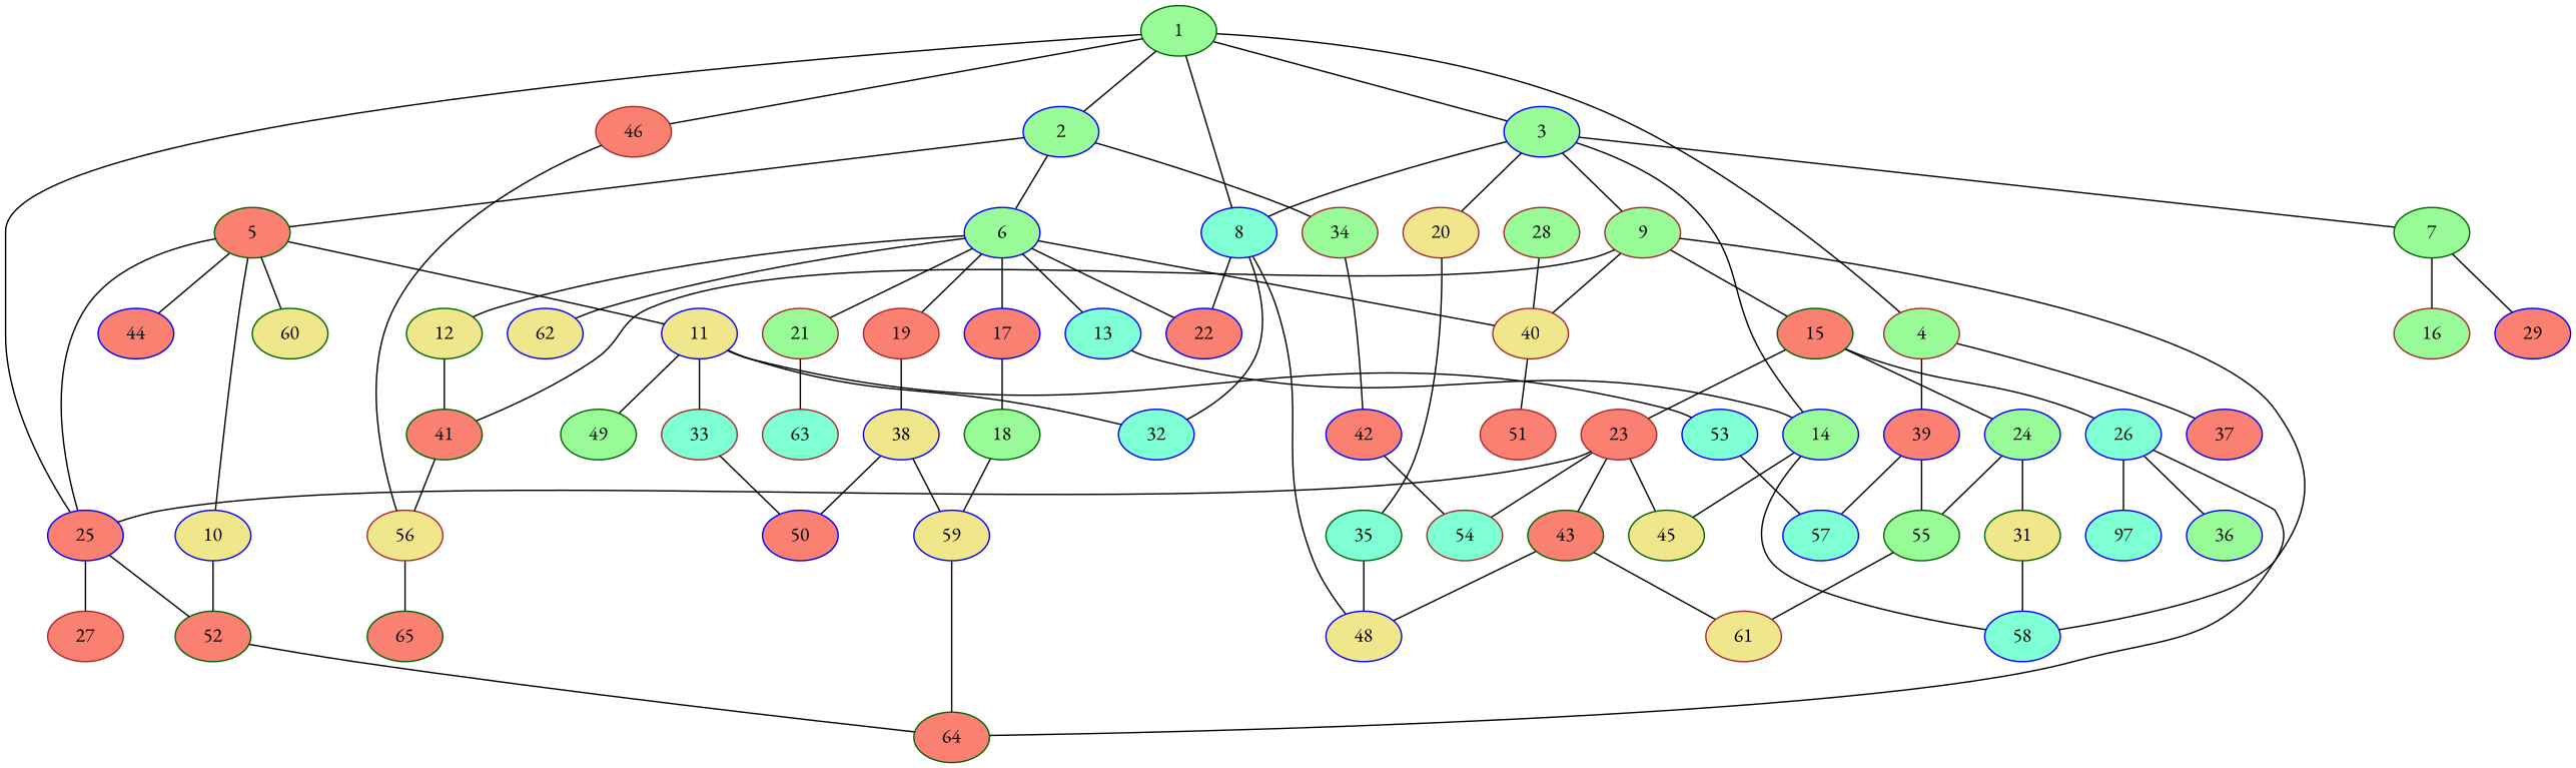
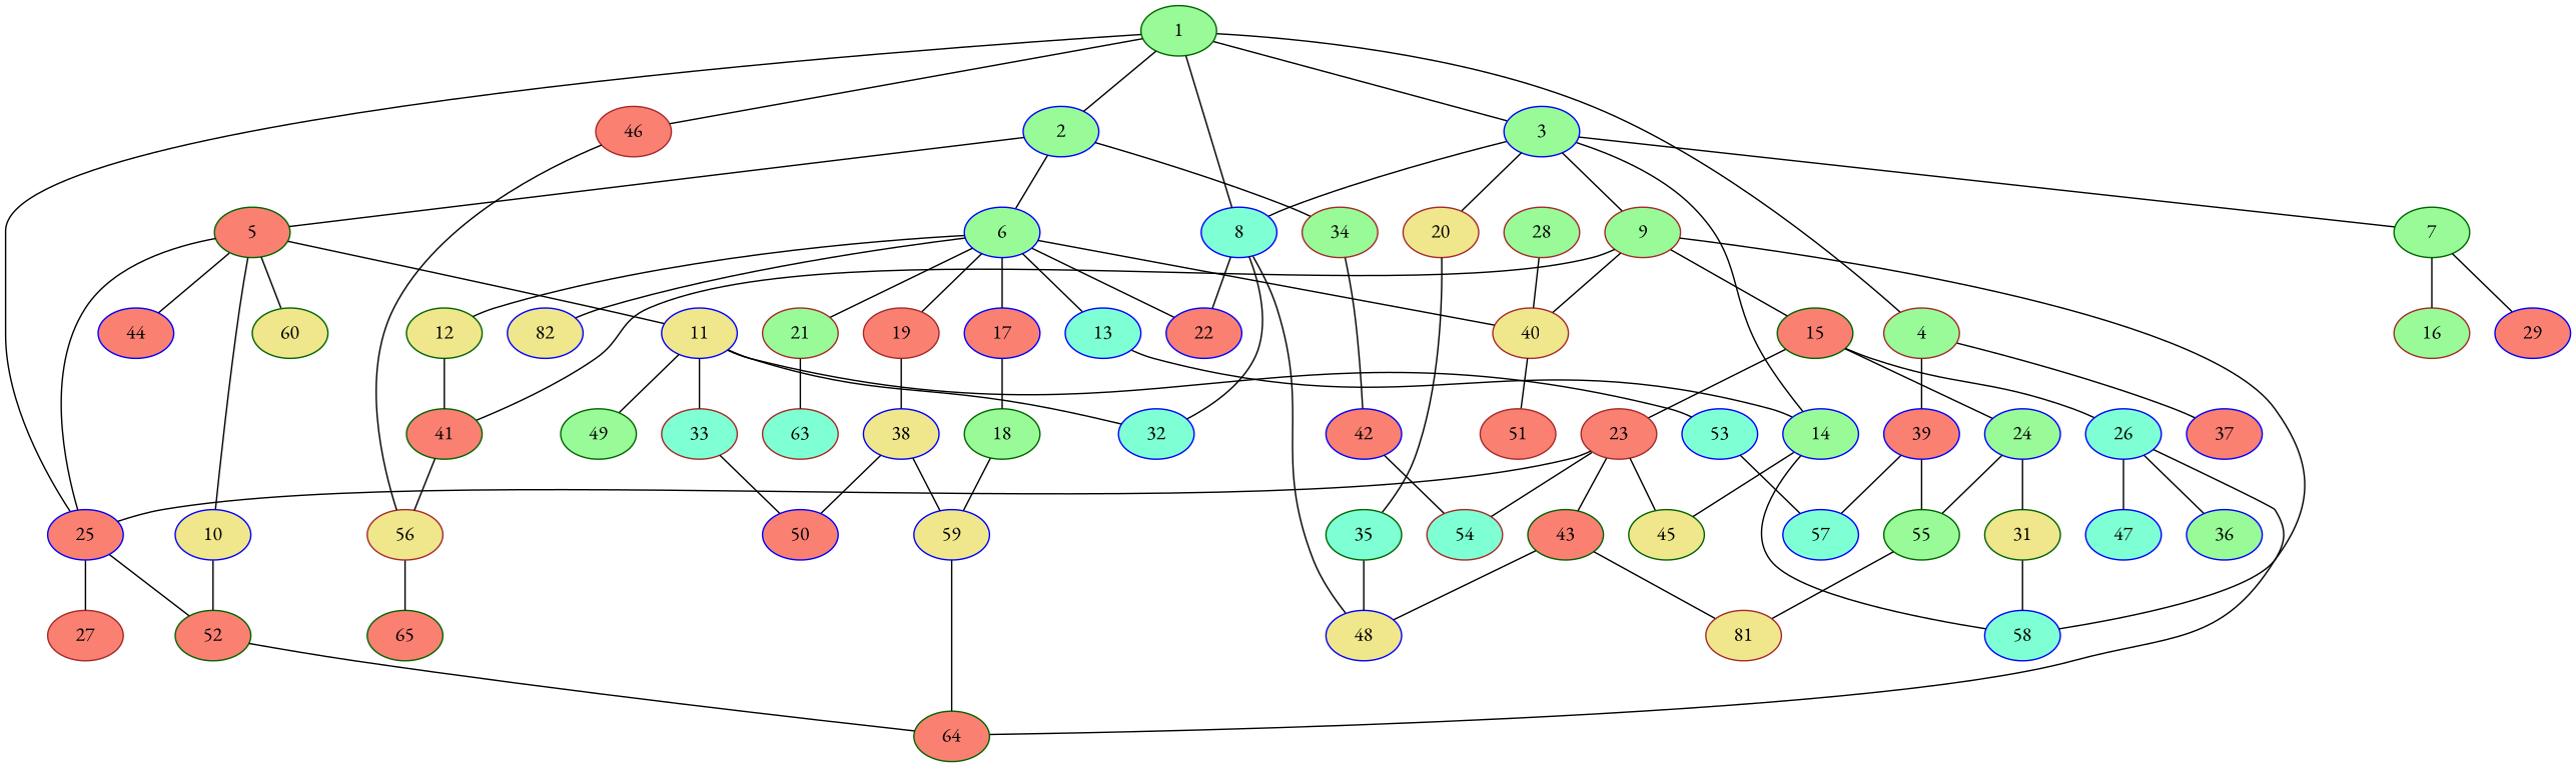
  graph {
    fontname="EB Garamond"
    node [color=blue fillcolor=salmon fontname="EB Garamond" style=filled]
    edge [fontname="EB Garamond"]
    1 [color=darkgreen fillcolor=palegreen]
    2 [fillcolor=palegreen]
    3 [fillcolor=palegreen]
    4 [color=brown fillcolor=palegreen]
    8 [fillcolor=aquamarine]
    25
    46 [color=brown]
    5 [color=darkgreen]
    6 [fillcolor=palegreen]
    34 [color=brown fillcolor=palegreen]
    7 [color=darkgreen fillcolor=palegreen]
    9 [color=brown fillcolor=palegreen]
    14 [fillcolor=palegreen]
    20 [color=brown fillcolor=khaki]
    37
    39
    22
    32 [fillcolor=aquamarine]
    48 [fillcolor=khaki]
    52 [color=darkgreen]
    27 [color=brown]
    56 [color=brown fillcolor=khaki]
    10 [fillcolor=khaki]
    11 [fillcolor=khaki]
    44
    60 [color=darkgreen fillcolor=khaki]
    12 [color=darkgreen fillcolor=khaki]
    13 [fillcolor=aquamarine]
    17
    19 [color=brown]
    21 [color=brown fillcolor=palegreen]
    40 [color=brown fillcolor=khaki]
-   62 [fillcolor=khaki]
+   62 [fillcolor=khaki label=82]
    42
    16 [color=brown fillcolor=palegreen]
    29
    15 [color=darkgreen]
    41 [color=darkgreen]
    58 [fillcolor=aquamarine]
    45 [color=darkgreen fillcolor=khaki]
    35 [color=darkgreen fillcolor=aquamarine]
    55 [color=darkgreen fillcolor=palegreen]
    57 [fillcolor=aquamarine]
    33 [color=brown fillcolor=aquamarine]
    49 [color=darkgreen fillcolor=palegreen]
    53 [fillcolor=aquamarine]
    18 [color=darkgreen fillcolor=palegreen]
    38 [fillcolor=khaki]
    63 [color=brown fillcolor=aquamarine]
    51 [color=brown]
-   61 [color=brown fillcolor=khaki]
+   61 [color=brown fillcolor=khaki label=81]
    23 [color=brown]
    24 [fillcolor=palegreen]
    26 [fillcolor=aquamarine]
    64 [color=darkgreen]
    50
    43 [color=darkgreen]
    54 [color=brown fillcolor=aquamarine]
    31 [color=darkgreen fillcolor=khaki]
    36 [fillcolor=palegreen]
-   47 [fillcolor=aquamarine label=97]
+   47 [fillcolor=aquamarine]
    59 [fillcolor=khaki]
    28 [color=brown fillcolor=palegreen]
    65 [color=darkgreen]
    1 -- 2
    1 -- 3
    1 -- 4
    1 -- 8
    1 -- 25
    1 -- 46
    2 -- 5
    2 -- 6
    2 -- 34
    3 -- 8
    3 -- 7
    3 -- 9
    3 -- 14
    3 -- 20
    4 -- 37
    4 -- 39
    8 -- 22
    8 -- 32
    8 -- 48
    25 -- 52
    25 -- 27
    46 -- 56
    5 -- 25
    5 -- 10
    5 -- 11
    5 -- 44
    5 -- 60
    6 -- 22
    6 -- 12
    6 -- 13
    6 -- 17
    6 -- 19
    6 -- 21
    6 -- 40
    6 -- 62
    34 -- 42
    7 -- 16
    7 -- 29
    9 -- 40
    9 -- 15
    9 -- 41
    9 -- 58
    14 -- 58
    14 -- 45
    20 -- 35
    39 -- 55
    39 -- 57
    52 -- 64
    56 -- 65
    10 -- 52
    11 -- 32
    11 -- 33
    11 -- 49
    11 -- 53
    12 -- 41
    13 -- 14
    17 -- 18
    19 -- 38
    21 -- 63
    40 -- 51
    42 -- 54
    15 -- 23
    15 -- 24
    15 -- 26
    41 -- 56
    35 -- 48
    55 -- 61
    33 -- 50
    53 -- 57
    18 -- 59
    38 -- 50
    38 -- 59
    23 -- 25
    23 -- 45
    23 -- 43
    23 -- 54
    24 -- 55
    24 -- 31
    26 -- 64
    26 -- 36
    26 -- 47
    43 -- 48
    43 -- 61
    31 -- 58
    59 -- 64
    28 -- 40
  }
